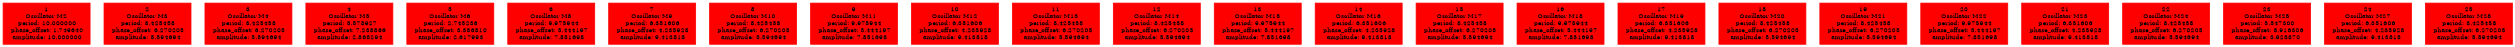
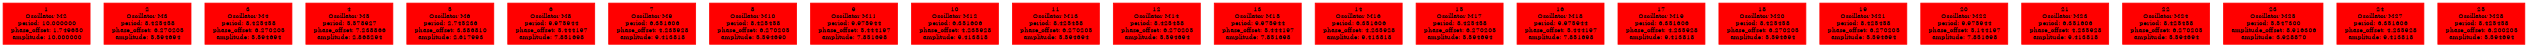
  digraph {
    forcelabels=true
    node [color=red fontsize=8 shape=box style=filled]
-   n1 [label=<1<BR />Oscillator M2<BR /> period: 10.000000<BR /> phase_offset: 1.749640<BR /> amplitude: 10.000000>]
+   n1 [label=<1<BR />Oscillator M2<BR /> period: 10.000000<BR /> phase_offset: 1.749650<BR /> amplitude: 10.000000>]
    n2 [label=<2<BR />Oscillator M3<BR /> period: 8.425458<BR /> phase_offset: 6.270205<BR /> amplitude: 5.594694>]
    n3 [label=<3<BR />Oscillator M4<BR /> period: 8.425458<BR /> phase_offset: 6.270205<BR /> amplitude: 5.594694>]
    n4 [label=<4<BR />Oscillator M5<BR /> period: 5.578927<BR /> phase_offset: 7.238866<BR /> amplitude: 2.868294>]
    n5 [label=<5<BR />Oscillator M6<BR /> period: 2.745236<BR /> phase_offset: 3.386810<BR /> amplitude: 2.617993>]
    n6 [label=<6<BR />Oscillator M8<BR /> period: 9.975944<BR /> phase_offset: 5.444197<BR /> amplitude: 7.851698>]
    n7 [label=<7<BR />Oscillator M9<BR /> period: 6.351606<BR /> phase_offset: 4.235928<BR /> amplitude: 9.413818>]
-   n8 [label=<8<BR />Oscillator M10<BR /> period: 8.425458<BR /> phase_offset: 6.270205<BR /> amplitude: 5.594694>]
+   n8 [label=<8<BR />Oscillator M10<BR /> period: 8.425458<BR /> phase_offset: 6.270205<BR /> amplitude: 5.594690>]
    n9 [label=<9<BR />Oscillator M11<BR /> period: 9.975944<BR /> phase_offset: 5.444197<BR /> amplitude: 7.851698>]
    n10 [label=<10<BR />Oscillator M12<BR /> period: 6.351606<BR /> phase_offset: 4.235928<BR /> amplitude: 9.413818>]
    n11 [label=<11<BR />Oscillator M13<BR /> period: 8.425458<BR /> phase_offset: 6.270205<BR /> amplitude: 5.594694>]
    n12 [label=<12<BR />Oscillator M14<BR /> period: 8.425458<BR /> phase_offset: 6.270205<BR /> amplitude: 5.594694>]
    n13 [label=<13<BR />Oscillator M15<BR /> period: 9.975944<BR /> phase_offset: 5.444197<BR /> amplitude: 7.851698>]
    n14 [label=<14<BR />Oscillator M16<BR /> period: 6.351606<BR /> phase_offset: 4.235928<BR /> amplitude: 9.413818>]
    n15 [label=<15<BR />Oscillator M17<BR /> period: 8.425458<BR /> phase_offset: 6.270205<BR /> amplitude: 5.594694>]
    n16 [label=<16<BR />Oscillator M18<BR /> period: 9.975944<BR /> phase_offset: 5.444197<BR /> amplitude: 7.851698>]
    n17 [label=<17<BR />Oscillator M19<BR /> period: 6.351606<BR /> phase_offset: 4.235928<BR /> amplitude: 9.413818>]
    n18 [label=<18<BR />Oscillator M20<BR /> period: 8.425458<BR /> phase_offset: 6.270205<BR /> amplitude: 5.594694>]
    n19 [label=<19<BR />Oscillator M21<BR /> period: 8.425458<BR /> phase_offset: 6.270205<BR /> amplitude: 5.594694>]
-   n20 [label=<20<BR />Oscillator M22<BR /> period: 9.975944<BR /> phase_offset: 5.444197<BR /> amplitude: 7.851698>]
+   n20 [label=<20<BR />Oscillator M22<BR /> period: 9.975944<BR /> phase_offset: 5.144197<BR /> amplitude: 7.851698>]
    n21 [label=<21<BR />Oscillator M23<BR /> period: 6.351606<BR /> phase_offset: 4.235928<BR /> amplitude: 9.413818>]
    n22 [label=<22<BR />Oscillator M24<BR /> period: 8.425458<BR /> phase_offset: 6.270205<BR /> amplitude: 5.594694>]
-   n23 [label=<23<BR />Oscillator M25<BR /> period: 5.547300<BR /> phase_offset: 8.916306<BR /> amplitude: 3.928870>]
+   n23 [label=<23<BR />Oscillator M25<BR /> period: 5.547300<BR /> amplitude_offset: 8.916306<BR /> amplitude: 3.928870>]
    n24 [label=<24<BR />Oscillator M27<BR /> period: 6.351606<BR /> phase_offset: 4.235928<BR /> amplitude: 9.413818>]
-   n25 [label=<25<BR />Oscillator M28<BR /> period: 8.425458<BR /> phase_offset: 6.270205<BR /> amplitude: 5.594694>]
+   n25 [label=<25<BR />Oscillator M28<BR /> period: 8.425458<BR /> phase_offset: 6.200205<BR /> amplitude: 5.594694>]
  }
